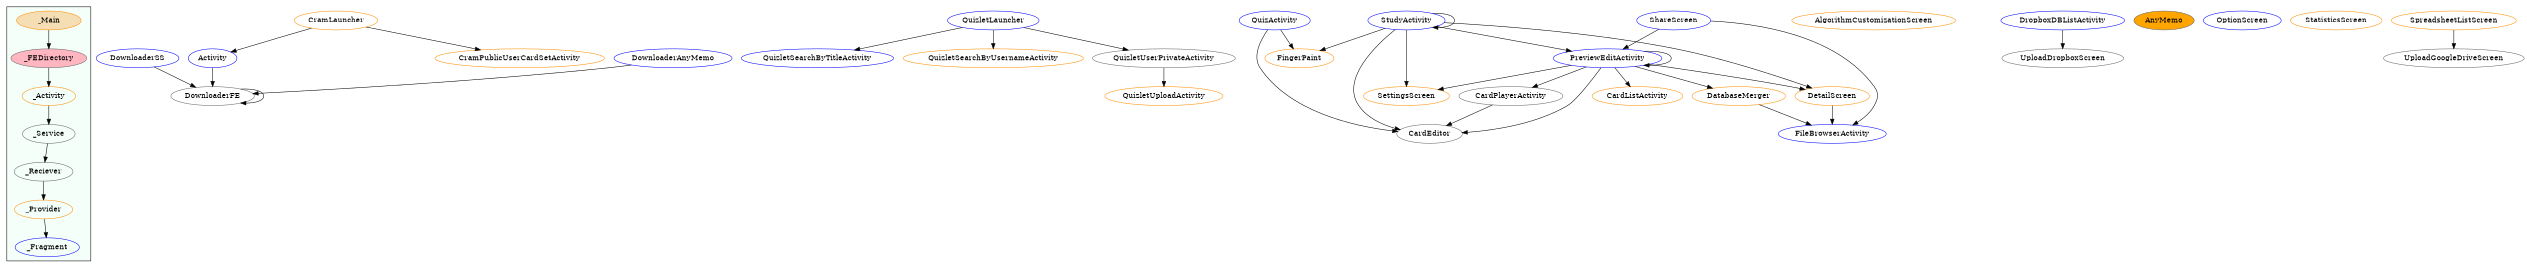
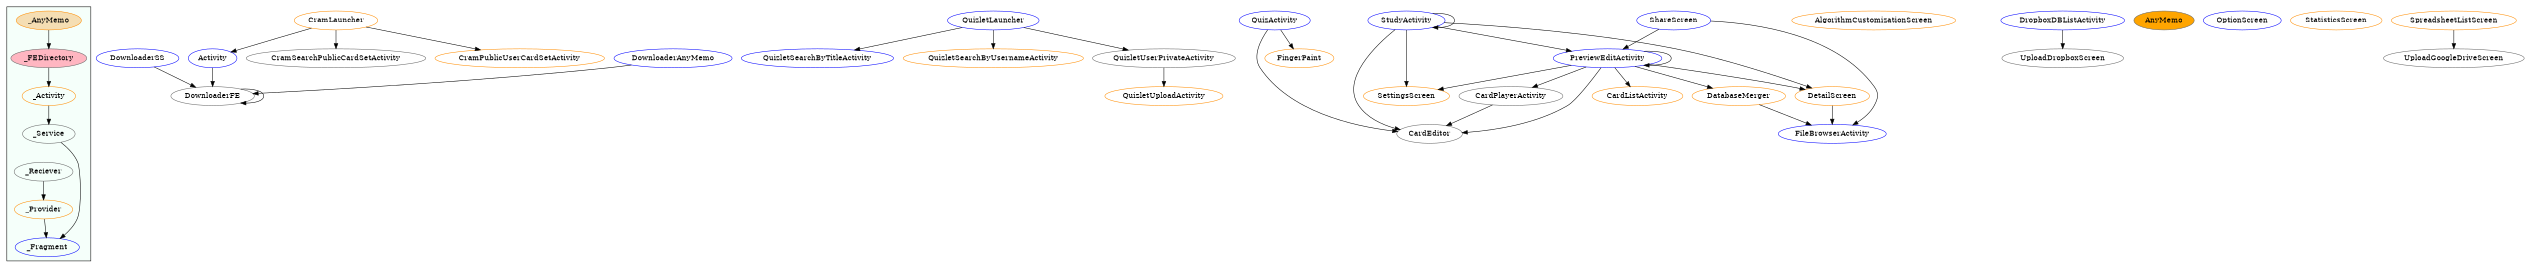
  digraph {
    fontname="DejaVu Serif"
    node [color=darkorange fontname="DejaVu Serif"]
    edge [fontname="DejaVu Serif"]
    _Activity
    _Service [color=gray40]
    _Reciever [color=gray40]
    _Provider
    _Fragment [color=blue]
-   _Main [fillcolor=wheat style=filled]
+   _Main [fillcolor=wheat style=filled label=_AnyMemo]
    n7 [color=gray40 fillcolor=lightpink label=_FEDirectory style=filled]
    DownloaderSS [color=blue]
    DownloaderFE [color=gray40]
    QuizletSearchByTitleActivity [color=blue]
    n11 [color=blue label=Activity]
    PreviewEditActivity [color=blue]
    CardPlayerActivity [color=gray40]
    CardListActivity
    SettingsScreen
    DatabaseMerger
    DetailScreen
    CardEditor [color=gray40]
    FileBrowserActivity [color=blue]
    QuizletLauncher [color=blue]
    QuizletSearchByUsernameActivity
    QuizletUserPrivateActivity [color=gray40]
    QuizletUploadActivity
+   CramSearchPublicCardSetActivity [color=gray40]
    AlgorithmCustomizationScreen
    UploadDropboxScreen [color=gray40]
    StudyActivity [color=blue]
    FingerPaint
    ShareScreen [color=blue]
    AnyMemo [color=gray40 fillcolor=orange style=filled]
    DropboxDBListActivity [color=blue]
    OptionScreen [color=blue]
    QuizActivity [color=blue]
    StatisticsScreen
    DownloaderAnyMemo [color=blue]
    UploadGoogleDriveScreen [color=gray40]
    SpreadsheetListScreen
    CramLauncher
    CramPublicUserCardSetActivity
    subgraph cluster_1 {
      bgcolor=mintcream
      _Activity
      _Service
      _Reciever
      _Provider
      _Fragment
      _Main
      n7
    }
    _Activity -> _Service
-   _Service -> _Reciever
+   _Service -> _Fragment
    _Reciever -> _Provider
    _Provider -> _Fragment
    _Main -> n7
    n7 -> _Activity
    DownloaderSS -> DownloaderFE
    DownloaderFE -> DownloaderFE
    n11 -> DownloaderFE
    PreviewEditActivity -> PreviewEditActivity
    PreviewEditActivity -> CardPlayerActivity
    PreviewEditActivity -> CardListActivity
    PreviewEditActivity -> SettingsScreen
    PreviewEditActivity -> DatabaseMerger
    PreviewEditActivity -> DetailScreen
    PreviewEditActivity -> CardEditor
    CardPlayerActivity -> CardEditor
    DatabaseMerger -> FileBrowserActivity
    DetailScreen -> FileBrowserActivity
    QuizletLauncher -> QuizletSearchByTitleActivity
    QuizletLauncher -> QuizletSearchByUsernameActivity
    QuizletLauncher -> QuizletUserPrivateActivity
    QuizletUserPrivateActivity -> QuizletUploadActivity
    StudyActivity -> PreviewEditActivity
    StudyActivity -> SettingsScreen
    StudyActivity -> DetailScreen
    StudyActivity -> CardEditor
    StudyActivity -> StudyActivity
-   StudyActivity -> FingerPaint
    ShareScreen -> PreviewEditActivity
    ShareScreen -> FileBrowserActivity
    DropboxDBListActivity -> UploadDropboxScreen
    QuizActivity -> CardEditor
    QuizActivity -> FingerPaint
    DownloaderAnyMemo -> DownloaderFE
    SpreadsheetListScreen -> UploadGoogleDriveScreen
    CramLauncher -> n11
+   CramLauncher -> CramSearchPublicCardSetActivity
    CramLauncher -> CramPublicUserCardSetActivity
  }
